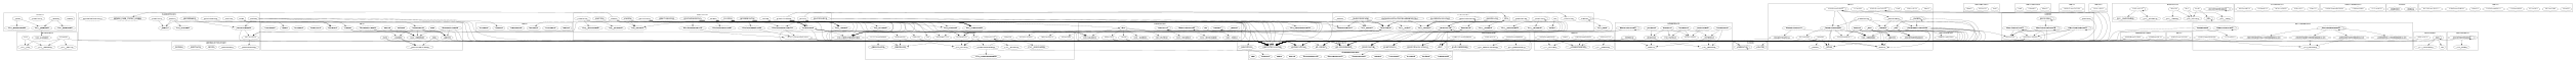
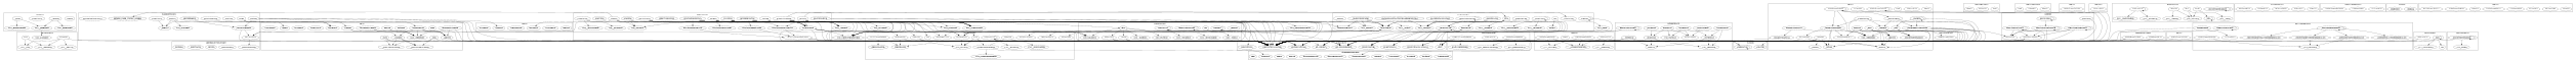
  strict digraph {
    fontname="Courier Prime"
    node [fontname="Courier Prime"]
    edge [fontname="Courier Prime"]
    n1 [label=paused]
    n2 [label=_unpause]
    "6417_whenPaused"
    "6417__msgSender"
    n5 [label=constructor]
    n6 [label=_pause]
    "6417_whenNotPaused"
    n8 [label=name]
    n9 [label=decimals]
    n10 [label=symbol]
    n11 [label=burnFrom]
    "5012__msgSender"
    "5012_allowance"
    "5012__burn"
    "5012__approve"
    n16 [label=burn]
    n17 [label=transferFrom]
    n18 [label=_transfer]
    n19 [label=_approve]
    "6168__msgSender"
    n21 [label=name]
    n22 [label=_mint]
    n23 [label=_beforeTokenTransfer]
+   n24 [label=_afterTokenTransfer]
    n25 [label=transfer]
    n26 [label=decimals]
    n27 [label=_burn]
    n28 [label=decreaseAllowance]
    n29 [label=approve]
    n30 [label=symbol]
    n31 [label=increaseAllowance]
    n32 [label=constructor]
    n33 [label=allowance]
    n34 [label=balanceOf]
    n35 [label=totalSupply]
    n36 [label=symbol]
    n37 [label=tokenURI]
    n38 [label=name]
    n39 [label=unstake]
    n40 [label=_calculateReward]
    n41 [label=_addPool]
    n42 [label=constructor]
    n43 [label=getPools]
    n44 [label=getPoolBalance]
    n45 [label=stake]
    n46 [label=pendingReward]
    n47 [label=addPool]
    "4507_onlyOwner"
    n49 [label=getLastPrice]
    n50 [label=NETWORK_TOKEN_VIRTUAL_ADDRESS]
    n51 [label=getUserBalanceInPool]
    n52 [label=buyMono]
    n53 [label=enrollPlayer]
    "1439_onlyRole"
    n55 [label=locatePlayer]
    n56 [label=receiveChanceProfit]
    n57 [label=retrieveChanceProfit]
    n58 [label=payRent]
    n59 [label=retrievePropertyRent]
    n60 [label=retrievePropertyRarity]
    n61 [label=buyPawn]
    n62 [label=rollDices]
    n63 [label=calculateRandomInteger]
    n64 [label=propertyTransfer]
    n65 [label=setPrices]
    n66 [label=onERC721Received]
    n67 [label=payCommunityTax]
    n68 [label=retrieveCommunityTax]
    n69 [label=getPriceOfProp]
    n70 [label=constructor]
    "1439__setupRole"
    "1439__setRoleAdmin"
    n73 [label=withdraw]
    n74 [label=buyProp]
    n75 [label=constructor]
    "3871__setRoleAdmin"
    "3871__setupRole"
    n78 [label=royaltyInfo]
    n79 [label=mint]
    n80 [label=isValidProp]
    n81 [label=generateID]
    n82 [label=_setRoyalties]
    "3871__safeMint"
    "3871_onlyRole"
    n85 [label=setRoyalties]
    n86 [label=isApprovedForAll]
    n87 [label=_isApprovedOrOwner]
    "3871_ownerOf"
    "3871__exists"
    n90 [label=setDefaultRoyaltyPercentageBasisPoints]
    n91 [label=getNbOfProps]
    n92 [label=supportsInterface]
    n93 [label=setIsOperatorAllowed]
    n94 [label=tokenURI]
    n95 [label=get]
    n96 [label=exists]
    n97 [label=_baseURI]
    n98 [label=approve]
    n99 [label=totalSupply]
    n100 [label=balanceOf]
    n101 [label=transferFrom]
    n102 [label=transfer]
    n103 [label=allowance]
    n104 [label=supportsInterface]
    n105 [label=generateID]
    n106 [label=_baseURI]
    n107 [label=constructor]
    "3243__setupRole"
    "3243__setRoleAdmin"
    n110 [label=get]
    "3243__exists"
    n112 [label=supportsInterface]
    n113 [label=random]
    n114 [label=tokenURI]
    n115 [label=mint]
    "3243__safeMint"
    "3243_balanceOf"
    "3243_onlyRole"
    n119 [label=setPawnInfo]
    "2740_onlyRole"
    n121 [label=getPawnInfo]
    n122 [label=isRegistered]
    n123 [label=getNbLands]
    n124 [label=requestRandomNumber]
    "2740_requestRandomness"
    n126 [label=constructor]
    "2740__setRoleAdmin"
    "2740__setupRole"
    n129 [label=register]
    n130 [label=isPurchasable]
    n131 [label=fee]
    n132 [label=gameStrategist]
    n133 [label=newBoard]
    n134 [label=getMaxEdition]
    n135 [label=play]
    n136 [label=fulfillRandomness]
    n137 [label=getRarityLevel]
    n138 [label=transferOwnership]
    n139 [label=_transferOwnership]
    "5557_onlyOwner"
    n141 [label=constructor]
    "5557__msgSender"
    n143 [label=owner]
    n144 [label=renounceOwnership]
    n145 [label=transferFrom]
    n146 [label=decimals]
    n147 [label=allowance]
    n148 [label=totalSupply]
    n149 [label=transfer]
    n150 [label=transferAndCall]
    n151 [label=decreaseApproval]
    n152 [label=increaseApproval]
    n153 [label=approve]
    n154 [label=symbol]
    n155 [label=balanceOf]
    n156 [label=name]
    n157 [label=onERC721Received]
    n158 [label=isContract]
    n159 [label=functionStaticCall]
    n160 [label=verifyCallResult]
    n161 [label=functionCallWithValue]
    n162 [label=sendValue]
    n163 [label=functionCall]
    n164 [label=functionDelegateCall]
    n165 [label=toString]
    n166 [label=toHexString]
    n167 [label=royaltyInfo]
    n168 [label=tokenOfOwnerByIndex]
    "5452_balanceOf"
    n170 [label=tokenByIndex]
    n171 [label=totalSupply]
    n172 [label=_beforeTokenTransfer]
    n173 [label=_addTokenToAllTokensEnumeration]
    n174 [label=_removeTokenFromAllTokensEnumeration]
    n175 [label=_addTokenToOwnerEnumeration]
    n176 [label=_removeTokenFromOwnerEnumeration]
    n177 [label=supportsInterface]
    n178 [label=symbol]
    n179 [label=getApproved]
    n180 [label=_exists]
    n181 [label=constructor]
    n182 [label=_checkOnERC721Received]
    "7248__msgSender"
    n184 [label=name]
    n185 [label=setApprovalForAll]
    n186 [label=_setApprovalForAll]
    n187 [label=_baseURI]
    n188 [label=safeTransferFrom]
    n189 [label=_isApprovedOrOwner]
    n190 [label=_safeTransfer]
    n191 [label=tokenURI]
    n192 [label=_beforeTokenTransfer]
    n193 [label=_transfer]
    n194 [label=ownerOf]
    n195 [label=_approve]
    n196 [label=_burn]
    n197 [label=supportsInterface]
    n198 [label=approve]
    n199 [label=isApprovedForAll]
    n200 [label=_safeMint]
    n201 [label=_mint]
    n202 [label=transferFrom]
    n203 [label=balanceOf]
    n204 [label=grantRole]
    n205 [label=_grantRole]
    n206 [label=getRoleAdmin]
    "1748_onlyRole"
    n208 [label=hasRole]
    "1748__msgSender"
    n210 [label=renounceRole]
    n211 [label=_revokeRole]
    n212 [label=revokeRole]
    n213 [label=supportsInterface]
    n214 [label=_setRoleAdmin]
    n215 [label=_setupRole]
    n216 [label=_checkRole]
    n217 [label=cap]
    n218 [label=constructor]
    n219 [label=_mint]
    "5077_totalSupply"
    n221 [label=fulfillRandomness]
    n222 [label=requestRandomness]
    "4950_makeRequestId"
    "4950_makeVRFInputSeed"
    n225 [label=constructor]
    n226 [label=rawFulfillRandomness]
    n227 [label=makeVRFInputSeed]
    n228 [label=makeRequestId]
    n229 [label=_beforeTokenTransfer]
    n230 [label=pause]
    "2900_onlyRole"
    "2900__pause"
    n233 [label=mint]
    n234 [label=_mint]
    n235 [label=unpause]
    "2900__unpause"
    n237 [label=constructor]
    "2900__setRoleAdmin"
    "2900__setupRole"
    n240 [label=supportsInterface]
    n241 [label=hasRole]
    n242 [label=grantRole]
    n243 [label=getRoleAdmin]
    n244 [label=revokeRole]
    n245 [label=renounceRole]
    n246 [label=totalSupply]
    n247 [label=tokenByIndex]
    n248 [label=tokenOfOwnerByIndex]
    n249 [label=_msgData]
    n250 [label=_msgSender]
    n251 [label=latestRoundData]
    n252 [label=getRoundData]
    n253 [label=version]
    n254 [label=description]
    n255 [label=decimals]
    n256 [label=_beforeTokenTransfer]
    "5114_paused"
    n258 [label=approve]
    n259 [label=getApproved]
    n260 [label=balanceOf]
    n261 [label=transferFrom]
    n262 [label=isApprovedForAll]
    n263 [label=ownerOf]
    n264 [label=safeTransferFrom]
    n265 [label=setApprovalForAll]
    "require(bool,string)"
    "require(bool)"
    "abi.encode()"
    "keccak256(bytes)"
    "abi.encodePacked()"
    "revert(string)"
    "mload(uint256)"
    "revert(uint256,uint256)"
    "type()"
    "2900_balanceOf"
    "2900_transfer"
    "3243_tokenOfOwnerByIndex"
    "2900_allowance"
    "2900_transferFrom"
    "3871_safeTransferFrom"
    "3871_owner"
    subgraph cluster_1 {
      label=Pausable
      n1
      n2
      "6417_whenPaused"
      "6417__msgSender"
      n5
      n6
      "6417_whenNotPaused"
    }
    subgraph cluster_2 {
      label=IERC20Metadata
      n8
      n9
      n10
    }
    subgraph cluster_3 {
      label=ERC20Burnable
      n11
      "5012__msgSender"
      "5012_allowance"
      "5012__burn"
      "5012__approve"
      n16
    }
    subgraph cluster_4 {
      label=ERC20
      n17
      n18
      n19
      "6168__msgSender"
      n21
      n22
      n23
+     n24
      n25
      n26
      n27
      n28
      n29
      n30
      n31
      n32
      n33
      n34
      n35
    }
    subgraph cluster_5 {
      label=IERC721Metadata
      n36
      n37
      n38
    }
    subgraph cluster_6 {
      label=StakingContract
      n39
      n40
      n41
      n42
      n43
      n44
      n45
      n46
      n47
      "4507_onlyOwner"
      n49
      n50
      n51
    }
    subgraph cluster_7 {
      label=BankContract
      n52
      n53
      "1439_onlyRole"
      n55
      n56
      n57
      n58
      n59
      n60
      n61
      n62
      n63
      n64
      n65
      n66
      n67
      n68
      n69
      n70
      "1439__setupRole"
      "1439__setRoleAdmin"
      n73
      n74
    }
    subgraph cluster_8 {
      label=PropContract
      n75
      "3871__setRoleAdmin"
      "3871__setupRole"
      n78
      n79
      n80
      n81
      n82
      "3871__safeMint"
      "3871_onlyRole"
      n85
      n86
      n87
      "3871_ownerOf"
      "3871__exists"
      n90
      n91
      n92
      n93
      n94
      n95
      n96
      n97
    }
    subgraph cluster_9 {
      label=IERC20
      n98
      n99
      n100
      n101
      n102
      n103
    }
    subgraph cluster_10 {
      label=IERC165
      n104
    }
    subgraph cluster_11 {
      label=PawnContract
      n105
      n106
      n107
      "3243__setupRole"
      "3243__setRoleAdmin"
      n110
      "3243__exists"
      n112
      n113
      n114
      n115
      "3243__safeMint"
      "3243_balanceOf"
      "3243_onlyRole"
    }
    subgraph cluster_12 {
      label=BoardContract
      n119
      "2740_onlyRole"
      n121
      n122
      n123
      n124
      "2740_requestRandomness"
      n126
      "2740__setRoleAdmin"
      "2740__setupRole"
      n129
      n130
      n131
      n132
      n133
      n134
      n135
      n136
      n137
    }
    subgraph cluster_13 {
      label=Ownable
      n138
      n139
      "5557_onlyOwner"
      n141
      "5557__msgSender"
      n143
      n144
    }
    subgraph cluster_14 {
      label=LinkTokenInterface
      n145
      n146
      n147
      n148
      n149
      n150
      n151
      n152
      n153
      n154
      n155
      n156
    }
    subgraph cluster_15 {
      label=IERC721Receiver
      n157
    }
    subgraph cluster_16 {
      label=Address
      n158
      n159
      n160
      n161
      n162
      n163
      n164
    }
    subgraph cluster_17 {
      label=Strings
      n165
      n166
    }
    subgraph cluster_18 {
      label=IERC2981
      n167
    }
    subgraph cluster_19 {
      label=ERC721Enumerable
      n168
      "5452_balanceOf"
      n170
      n171
      n172
      n173
      n174
      n175
      n176
      n177
    }
    subgraph cluster_20 {
      label=ERC721
      n178
      n179
      n180
      n181
      n182
      "7248__msgSender"
      n184
      n185
      n186
      n187
      n188
      n189
      n190
      n191
      n192
      n193
      n194
      n195
      n196
      n197
      n198
      n199
      n200
      n201
      n202
      n203
    }
    subgraph cluster_21 {
      label=AccessControl
      n204
      n205
      n206
      "1748_onlyRole"
      n208
      "1748__msgSender"
      n210
      n211
      n212
      n213
      n214
      n215
      n216
    }
    subgraph cluster_22 {
      label=ERC20Capped
      n217
      n218
      n219
      "5077_totalSupply"
    }
    subgraph cluster_23 {
      label=VRFConsumerBase
      n221
      n222
      "4950_makeRequestId"
      "4950_makeVRFInputSeed"
      n225
      n226
    }
    subgraph cluster_24 {
      label=VRFRequestIDBase
      n227
      n228
    }
    subgraph cluster_25 {
      label=MonoContract
      n229
      n230
      "2900_onlyRole"
      "2900__pause"
      n233
      n234
      n235
      "2900__unpause"
      n237
      "2900__setRoleAdmin"
      "2900__setupRole"
    }
    subgraph cluster_26 {
      label=ERC165
      n240
    }
    subgraph cluster_27 {
      label=IAccessControl
      n241
      n242
      n243
      n244
      n245
    }
    subgraph cluster_28 {
      label=IERC721Enumerable
      n246
      n247
      n248
    }
    subgraph cluster_29 {
      label=Context
      n249
      n250
    }
    subgraph cluster_30 {
      label=AggregatorV3Interface
      n251
      n252
      n253
      n254
      n255
    }
    subgraph cluster_31 {
      label=ERC20Pausable
      n256
      "5114_paused"
    }
    subgraph cluster_32 {
      label=IERC721
      n258
      n259
      n260
      n261
      n262
      n263
      n264
      n265
    }
    subgraph cluster_33 {
      label="[Solidity]"
      "require(bool,string)"
      "require(bool)"
      "abi.encode()"
      "keccak256(bytes)"
      "abi.encodePacked()"
      "revert(string)"
      "mload(uint256)"
      "revert(uint256,uint256)"
      "type()"
    }
    n2 -> "6417_whenPaused"
    n2 -> "6417__msgSender"
    "6417__msgSender" -> "5012_allowance"
    n6 -> "6417__msgSender"
    n6 -> "6417_whenNotPaused"
    n11 -> "5012__msgSender"
    n11 -> "5012__burn"
    n11 -> "5012__approve"
    n11 -> "require(bool,string)"
    n16 -> "5012__msgSender"
    n16 -> "5012__burn"
    n17 -> n18
    n17 -> n19
    n17 -> "6168__msgSender"
    n17 -> "require(bool,string)"
    n18 -> n23
+   n18 -> n24
    n18 -> "require(bool,string)"
    n19 -> "require(bool,string)"
    n22 -> n23
+   n22 -> n24
    n22 -> "require(bool,string)"
    n25 -> n18
    n25 -> "6168__msgSender"
    n27 -> n23
+   n27 -> n24
    n27 -> "require(bool,string)"
    n28 -> n19
    n28 -> "6168__msgSender"
    n28 -> "require(bool,string)"
    n29 -> n19
    n29 -> "6168__msgSender"
    n31 -> n19
    n31 -> "6168__msgSender"
    n39 -> n25
    n39 -> n40
    n39 -> n102
    n39 -> "require(bool,string)"
    n40 -> n49
    n40 -> "require(bool,string)"
    n41 -> n30
    n42 -> n41
    n44 -> n34
    n45 -> n17
    n45 -> n34
    n45 -> "require(bool,string)"
    n46 -> n40
    n47 -> n41
    n47 -> "4507_onlyOwner"
    n47 -> "require(bool,string)"
    n49 -> n251
    n52 -> n49
    n52 -> n50
    n52 -> "require(bool,string)"
    n52 -> "2900_balanceOf"
    n52 -> "2900_transfer"
    n53 -> "3243_balanceOf"
    n53 -> n129
    n53 -> "require(bool,string)"
    n53 -> "3243_tokenOfOwnerByIndex"
    n53 -> "2900_allowance"
    n55 -> "3243_balanceOf"
    n55 -> n121
    n55 -> n122
    n55 -> n134
    n55 -> "require(bool,string)"
    n55 -> "3243_tokenOfOwnerByIndex"
    n56 -> n55
    n56 -> n57
    n56 -> n119
    n56 -> "require(bool,string)"
    n56 -> "2900_transfer"
    n56 -> "3243_tokenOfOwnerByIndex"
    n57 -> n63
    n58 -> n55
    n58 -> n59
    n58 -> n60
    n58 -> n80
    n58 -> n119
    n58 -> "require(bool,string)"
    n58 -> "3243_tokenOfOwnerByIndex"
    n58 -> "2900_transferFrom"
    n60 -> n63
    n61 -> n115
    n61 -> "require(bool,string)"
    n61 -> "2900_transferFrom"
    n62 -> n49
    n62 -> n55
    n62 -> n100
    n62 -> "3243_balanceOf"
    n62 -> n122
    n62 -> n131
    n62 -> n135
    n62 -> "require(bool,string)"
    n62 -> "3243_tokenOfOwnerByIndex"
    n62 -> "2900_transferFrom"
    n63 -> "abi.encode()"
    n63 -> "keccak256(bytes)"
    n64 -> "1439_onlyRole"
    n64 -> n78
    n64 -> n86
    n64 -> "3871_ownerOf"
    n64 -> "require(bool,string)"
    n64 -> "require(bool)"
    n64 -> "2900_balanceOf"
    n64 -> "2900_transferFrom"
    n64 -> "3871_safeTransferFrom"
    n65 -> "1439_onlyRole"
    n67 -> n55
    n67 -> n68
    n67 -> n119
    n67 -> "require(bool,string)"
    n67 -> "3243_tokenOfOwnerByIndex"
    n67 -> "2900_transferFrom"
    n68 -> n63
    n69 -> n80
    n69 -> "require(bool,string)"
    n70 -> "1439__setupRole"
    n70 -> "1439__setRoleAdmin"
    n70 -> "require(bool,string)"
    n73 -> "1439_onlyRole"
    n73 -> "require(bool,string)"
    n73 -> "2900_transfer"
    n74 -> n55
    n74 -> n60
    n74 -> n79
    n74 -> n80
    n74 -> n119
    n74 -> "require(bool,string)"
    n74 -> "3243_tokenOfOwnerByIndex"
    n74 -> "2900_transferFrom"
    n75 -> n75
    n75 -> "3871__setRoleAdmin"
    n75 -> "3871__setupRole"
    n78 -> "3871_owner"
    n79 -> n80
    n79 -> n81
    n79 -> n82
    n79 -> "3871__safeMint"
    n79 -> "3871_onlyRole"
    n79 -> "require(bool,string)"
    n80 -> n123
    n80 -> n130
    n80 -> n134
    n80 -> n137
    n81 -> "require(bool,string)"
    n81 -> "abi.encode()"
    n81 -> "keccak256(bytes)"
    n82 -> n82
    n82 -> "require(bool,string)"
    n85 -> n82
    n85 -> "3871_onlyRole"
    n87 -> n86
    n87 -> "3871_ownerOf"
    n87 -> "3871__exists"
    n87 -> "require(bool,string)"
    n90 -> "3871_onlyRole"
    n91 -> n80
    n91 -> "require(bool,string)"
    n92 -> n92
    n93 -> "3871_onlyRole"
    n94 -> n94
    n94 -> "abi.encodePacked()"
    n95 -> n96
    n95 -> "require(bool,string)"
    n105 -> "keccak256(bytes)"
    n105 -> "abi.encodePacked()"
    n107 -> n107
    n107 -> "3243__setupRole"
    n107 -> "3243__setRoleAdmin"
    n110 -> "3243__exists"
    n110 -> "require(bool,string)"
    n112 -> n112
    n113 -> "keccak256(bytes)"
    n113 -> "abi.encodePacked()"
    n114 -> n114
    n114 -> "abi.encodePacked()"
    n115 -> n105
    n115 -> n113
    n115 -> "3243__safeMint"
    n115 -> "3243_balanceOf"
    n115 -> "3243_onlyRole"
    n115 -> "require(bool,string)"
    n119 -> "2740_onlyRole"
    n121 -> n122
    n121 -> "require(bool,string)"
    n124 -> "2740_requestRandomness"
    n124 -> n155
    n124 -> "require(bool,string)"
    n126 -> n126
    n126 -> "2740__setRoleAdmin"
    n126 -> "2740__setupRole"
    n129 -> "2740_onlyRole"
    n129 -> "require(bool,string)"
    n133 -> "2740_onlyRole"
    n133 -> "require(bool,string)"
    n135 -> "2740_onlyRole"
    n135 -> n124
    n135 -> "require(bool,string)"
    n136 -> n132
    n138 -> n139
    n138 -> "5557_onlyOwner"
    n138 -> "require(bool,string)"
    n141 -> n139
    n141 -> "5557__msgSender"
    n144 -> n139
    n144 -> "5557_onlyOwner"
    n159 -> n158
    n159 -> n159
    n159 -> n160
    n159 -> "require(bool,string)"
    n160 -> "revert(string)"
    n160 -> "mload(uint256)"
    n160 -> "revert(uint256,uint256)"
    n161 -> n158
    n161 -> n160
    n161 -> n161
    n161 -> "require(bool,string)"
    n162 -> "require(bool,string)"
    n163 -> n161
    n163 -> n163
    n164 -> n158
    n164 -> n160
    n164 -> n164
    n164 -> "require(bool,string)"
    n166 -> n166
    n166 -> "require(bool,string)"
    n168 -> "5452_balanceOf"
    n168 -> "require(bool,string)"
    n170 -> n171
    n170 -> "require(bool,string)"
    n172 -> n172
    n172 -> n173
    n172 -> n174
    n172 -> n175
    n172 -> n176
    n175 -> "5452_balanceOf"
    n176 -> "5452_balanceOf"
    n177 -> n177
    n177 -> "type()"
    n179 -> n180
    n179 -> "require(bool,string)"
    n182 -> n157
    n182 -> n158
    n182 -> "7248__msgSender"
    n182 -> "revert(string)"
    n182 -> "mload(uint256)"
    n182 -> "revert(uint256,uint256)"
    n185 -> "7248__msgSender"
    n185 -> n186
    n186 -> "require(bool,string)"
    n188 -> "7248__msgSender"
    n188 -> n188
    n188 -> n189
    n188 -> n190
    n188 -> "require(bool,string)"
    n189 -> n179
    n189 -> n180
    n189 -> n194
    n189 -> n199
    n189 -> "require(bool,string)"
    n190 -> n182
    n190 -> n193
    n190 -> "require(bool,string)"
    n191 -> n165
    n191 -> n180
    n191 -> n187
    n191 -> "require(bool,string)"
    n191 -> "abi.encodePacked()"
    n193 -> n192
    n193 -> n194
    n193 -> n195
    n193 -> "require(bool,string)"
    n194 -> "require(bool,string)"
    n195 -> n194
    n196 -> n192
    n196 -> n194
    n196 -> n195
    n197 -> n197
    n197 -> "type()"
    n198 -> "7248__msgSender"
    n198 -> n194
    n198 -> n195
    n198 -> n199
    n198 -> "require(bool,string)"
    n200 -> n182
    n200 -> n200
    n200 -> n201
    n200 -> "require(bool,string)"
    n201 -> n180
    n201 -> n192
    n201 -> "require(bool,string)"
    n202 -> "7248__msgSender"
    n202 -> n189
    n202 -> n193
    n202 -> "require(bool,string)"
    n203 -> "require(bool,string)"
    n204 -> n205
    n204 -> n206
    n204 -> "1748_onlyRole"
    n205 -> n208
    n205 -> "1748__msgSender"
    n210 -> "1748__msgSender"
    n210 -> n211
    n210 -> "require(bool,string)"
    n211 -> n208
    n211 -> "1748__msgSender"
    n212 -> n206
    n212 -> "1748_onlyRole"
    n212 -> n211
    n213 -> n213
    n213 -> "type()"
    n214 -> n206
    n215 -> n205
    n216 -> n166
    n216 -> n208
    n216 -> "abi.encodePacked()"
    n216 -> "revert(string)"
    n218 -> "require(bool,string)"
    n219 -> n217
    n219 -> n219
    n219 -> "5077_totalSupply"
    n219 -> "require(bool,string)"
    n222 -> n150
    n222 -> "4950_makeRequestId"
    n222 -> "4950_makeVRFInputSeed"
    n222 -> "abi.encode()"
    n226 -> n221
    n226 -> "require(bool,string)"
    n227 -> "abi.encode()"
    n227 -> "keccak256(bytes)"
    n228 -> "keccak256(bytes)"
    n228 -> "abi.encodePacked()"
    n229 -> n229
    n230 -> "2900_onlyRole"
    n230 -> "2900__pause"
    n233 -> "2900_onlyRole"
    n233 -> n234
    n234 -> n234
    n235 -> "2900_onlyRole"
    n235 -> "2900__unpause"
    n237 -> n237
    n237 -> "2900__setRoleAdmin"
    n237 -> "2900__setupRole"
    n240 -> "type()"
    n256 -> n256
    n256 -> "5114_paused"
    n256 -> "require(bool,string)"
  }
